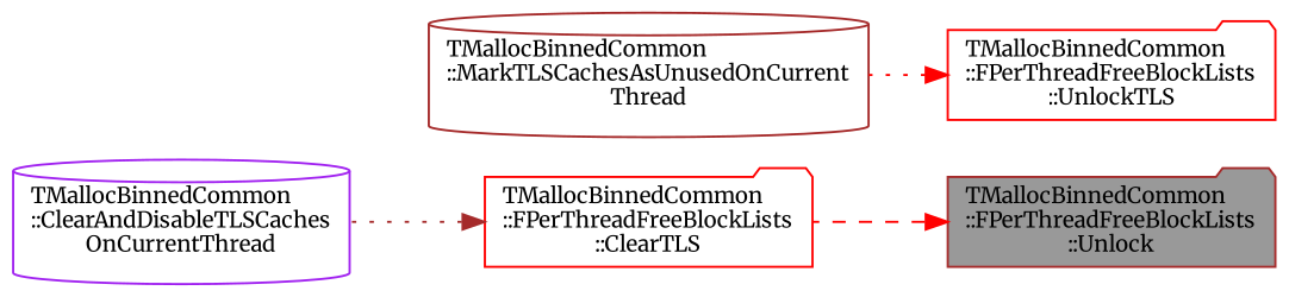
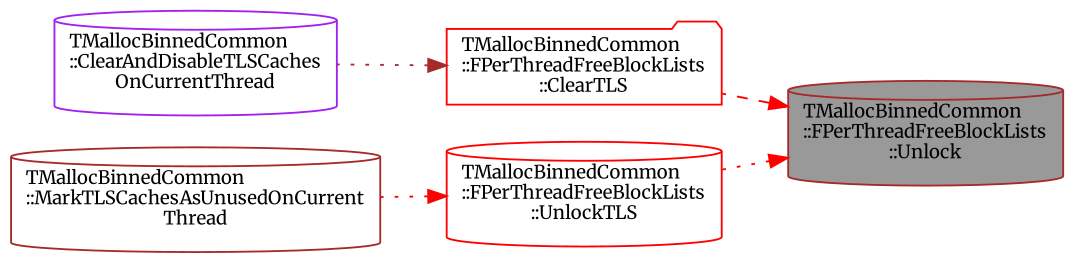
  digraph {
    fontname=Merriweather
    rankdir=RL
    node [color=brown fillcolor=white fontname=Merriweather fontsize=10 shape=folder style=filled]
    edge [color=red dir=back fontname=Merriweather fontsize=10 labelfontname=Helvetica labelfontsize=10 style=dotted]
-   n1 [fillcolor=grey60 fontcolor=black height=0.2 label="TMallocBinnedCommon\l::FPerThreadFreeBlockLists\l::Unlock" width=0.4]
+   n1 [fillcolor=grey60 fontcolor=black height=0.2 label="TMallocBinnedCommon\l::FPerThreadFreeBlockLists\l::Unlock" shape=cylinder width=0.4]
    n2 [color=red height=0.2 label="TMallocBinnedCommon\l::FPerThreadFreeBlockLists\l::ClearTLS" width=0.4]
-   n3 [color=red height=0.2 label="TMallocBinnedCommon\l::FPerThreadFreeBlockLists\l::UnlockTLS" width=0.4]
+   n3 [color=red height=0.2 label="TMallocBinnedCommon\l::FPerThreadFreeBlockLists\l::UnlockTLS" shape=cylinder width=0.4]
    n4 [color=purple height=0.2 label="TMallocBinnedCommon\l::ClearAndDisableTLSCaches\lOnCurrentThread" shape=cylinder width=0.4]
    n5 [height=0.2 label="TMallocBinnedCommon\l::MarkTLSCachesAsUnusedOnCurrent\lThread" shape=cylinder width=0.4]
    n1 -> n2 [style=dashed]
+   n1 -> n3
    n2 -> n4 [color=brown]
    n3 -> n5
  }
